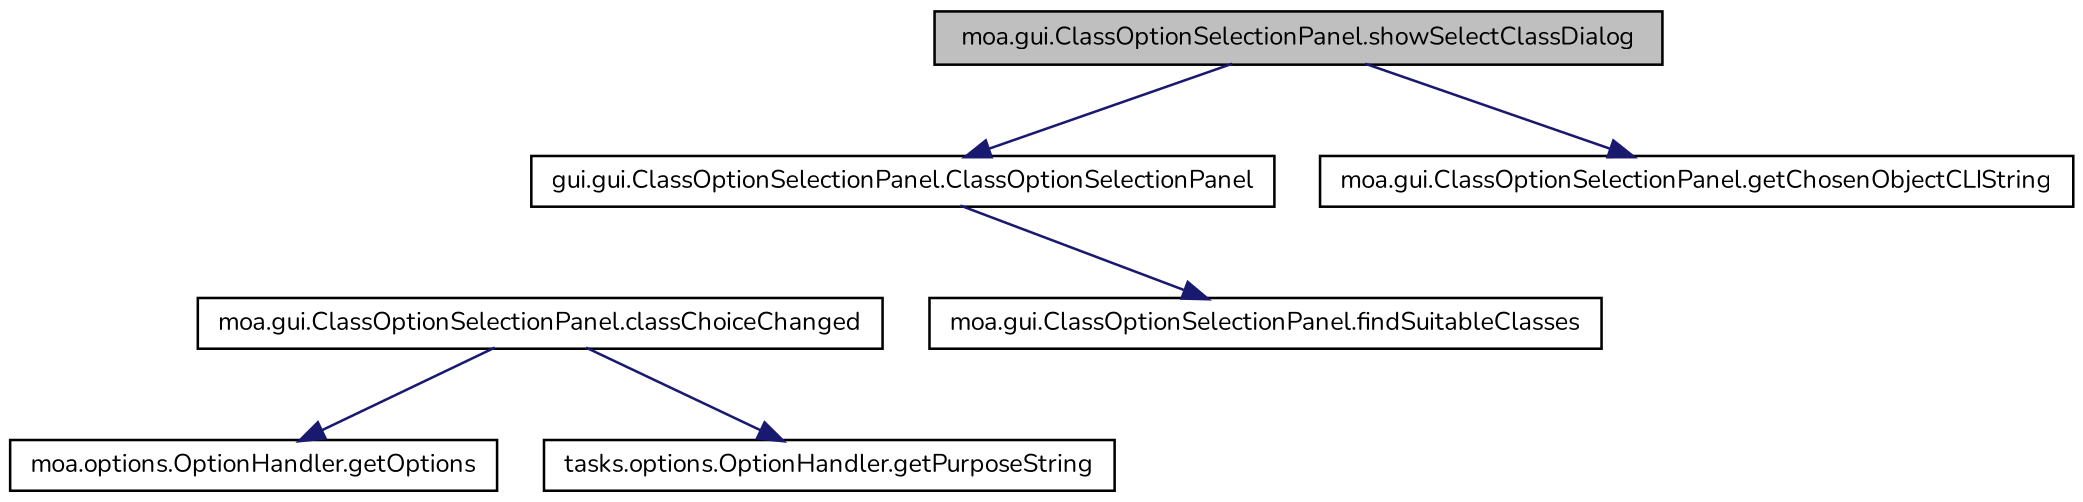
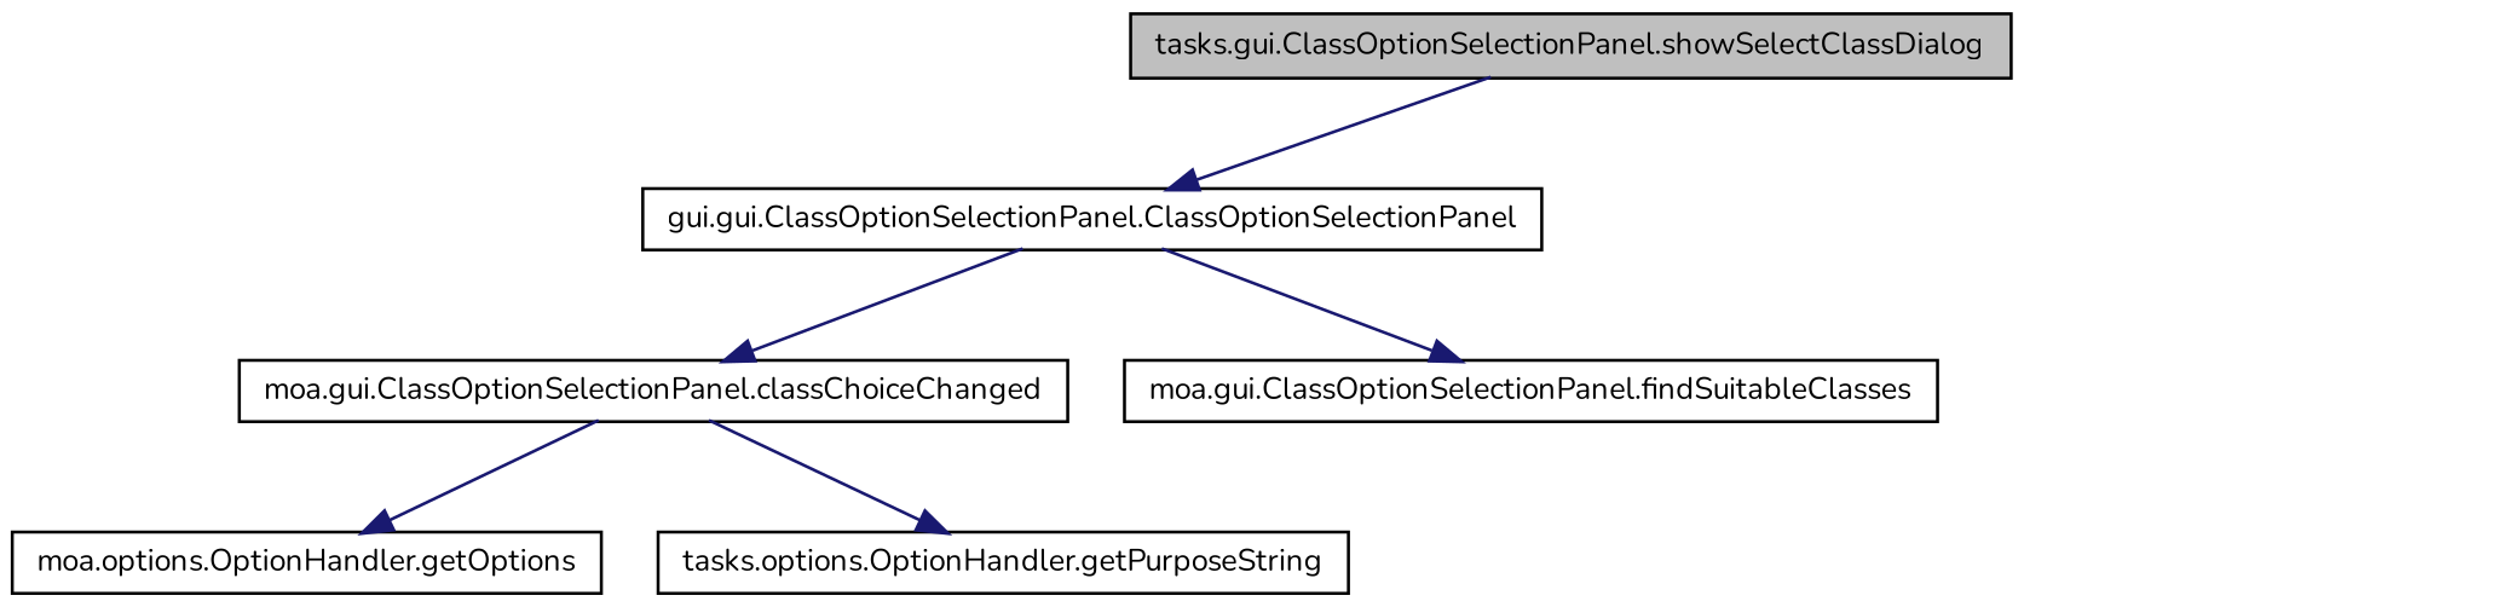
  digraph {
    fontname=Nunito
    rankdir=TB
    node [color=black fillcolor=white fontname=Nunito fontsize=10 shape=record style=filled]
    edge [color=midnightblue fontname=Nunito fontsize=10 labelfontname=Helvetica labelfontsize=10 style=solid]
-   n1 [fillcolor=grey75 fontcolor=black height=0.2 label="moa.gui.ClassOptionSelectionPanel.showSelectClassDialog" width=0.4]
+   n1 [fillcolor=grey75 fontcolor=black height=0.2 label="tasks.gui.ClassOptionSelectionPanel.showSelectClassDialog" width=0.4]
    n2 [height=0.2 label="gui.gui.ClassOptionSelectionPanel.ClassOptionSelectionPanel" width=0.4]
-   n3 [height=0.2 label="moa.gui.ClassOptionSelectionPanel.getChosenObjectCLIString" width=0.4]
    n4 [height=0.2 label="moa.gui.ClassOptionSelectionPanel.classChoiceChanged" width=0.4]
    n5 [height=0.2 label="moa.gui.ClassOptionSelectionPanel.findSuitableClasses" width=0.4]
    n6 [height=0.2 label="moa.options.OptionHandler.getOptions" width=0.4]
    n7 [height=0.2 label="tasks.options.OptionHandler.getPurposeString" width=0.4]
    n1 -> n2
-   n1 -> n3
+   n2 -> n4
    n2 -> n5
    n4 -> n6
    n4 -> n7
  }
